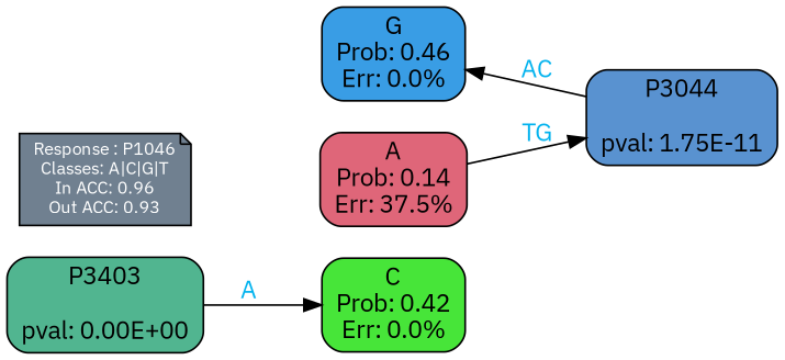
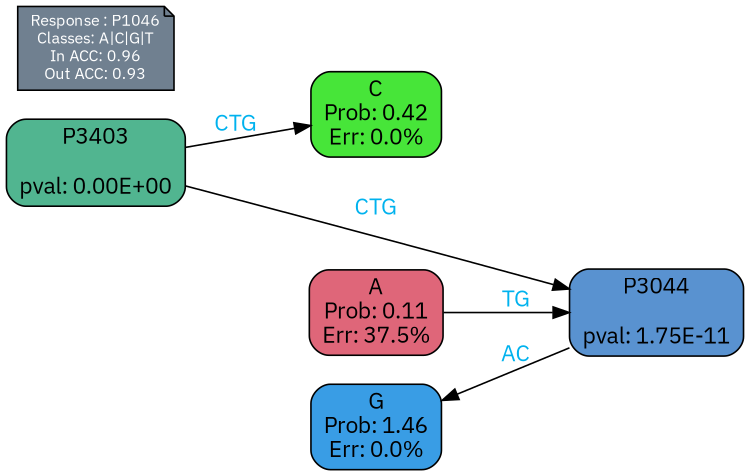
  digraph {
    fontname="IBM Plex Sans"
    rankdir=LR
    ranksep=equally
    splines=polylines
    node [color=black fontname="IBM Plex Sans" shape=box style="filled, rounded"]
    edge [fontcolor=deepskyblue2 fontname="IBM Plex Sans"]
    n1 [fillcolor="#47e539" label="C\nProb: 0.42\nErr: 0.0%"]
-   n2 [fillcolor="#399de5" label="G\nProb: 0.46\nErr: 0.0%"]
-   n3 [fillcolor="#df6679" label="A\nProb: 0.14\nErr: 37.5%"]
+   n2 [fillcolor="#399de5" label="G\nProb: 1.46\nErr: 0.0%"]
+   n3 [fillcolor="#df6679" label="A\nProb: 0.11\nErr: 37.5%"]
    n4 [align=left fillcolor=slategray fontcolor=white fontsize=10 label="Response : P1046\nClasses: A|C|G|T\nIn ACC: 0.96\nOut ACC: 0.93\n" shape=note style=filled]
    n5 [fillcolor="#51b590" label="P3403\n\npval: 0.00E+00"]
    n6 [fillcolor="#5992d0" label="P3044\n\npval: 1.75E-11"]
    subgraph sub_1 {
      rank=same
      n1
      n2
      n3
    }
    subgraph sub_2 {
      rank=same
      n4
      n5
    }
    n3 -> n6 [label=TG]
-   n5 -> n1 [label=A]
+   n5 -> n1 [label=CTG]
+   n5 -> n6 [label=CTG]
    n6 -> n2 [label=AC]
  }
